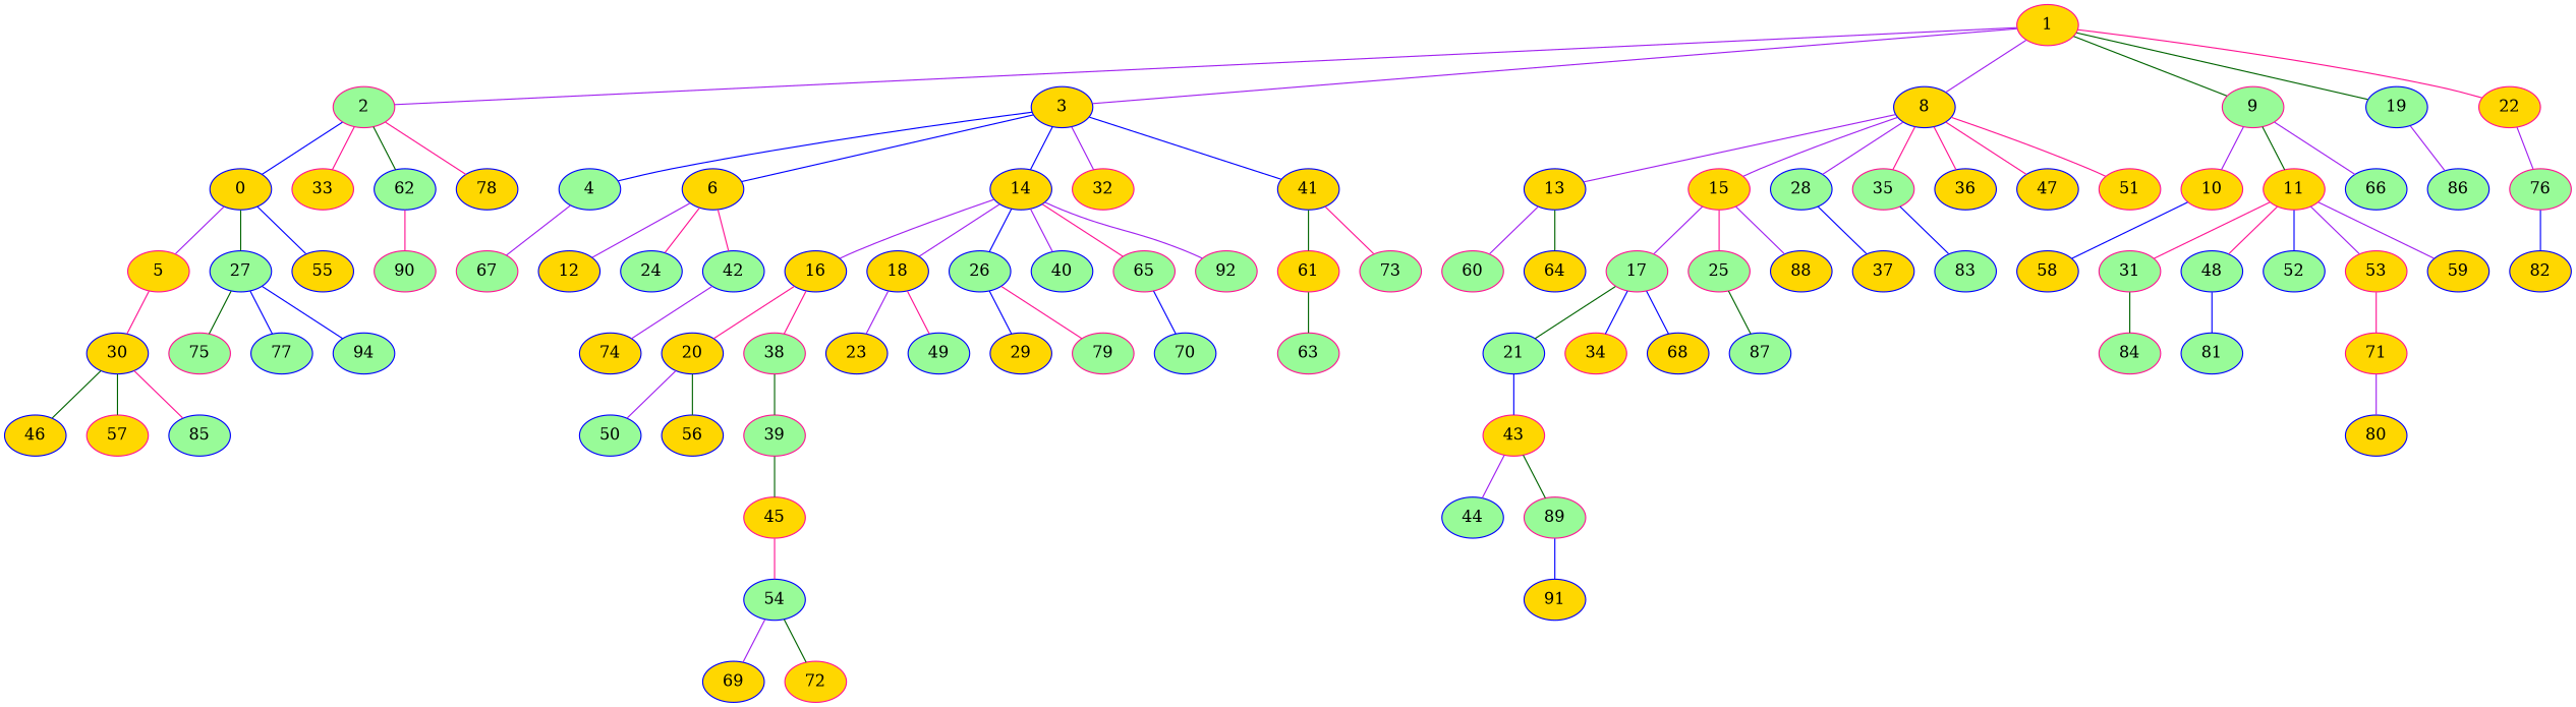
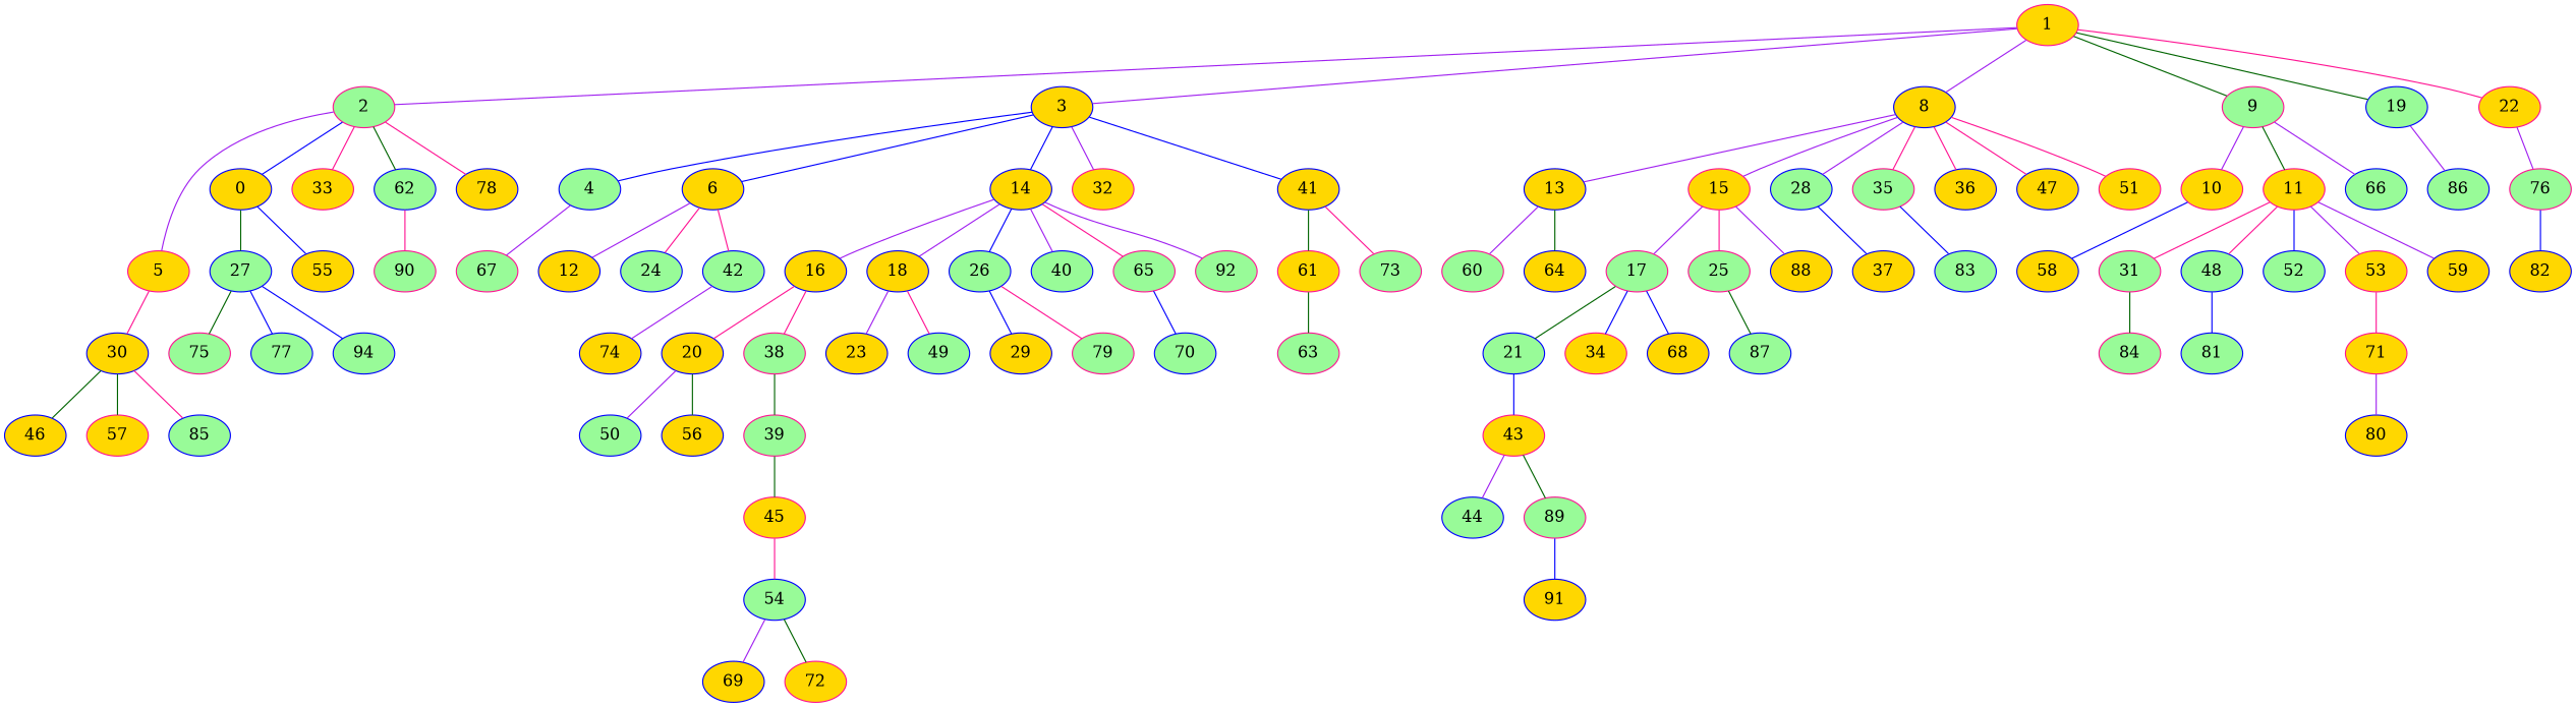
  graph {
    node [color=blue fillcolor=gold style=filled]
    edge [color=purple]
    1 [color=deeppink]
    2 [color=deeppink fillcolor=palegreen]
    3
    8
    9 [color=deeppink fillcolor=palegreen]
    19 [fillcolor=palegreen]
    22 [color=deeppink]
    5 [color=deeppink]
    n9 [label=0]
    33 [color=deeppink]
    62 [fillcolor=palegreen]
    78
    4 [fillcolor=palegreen]
    6
    14
    32 [color=deeppink]
    41
    13
    15 [color=deeppink]
    28 [fillcolor=palegreen]
    35 [color=deeppink fillcolor=palegreen]
    36
    47
    51 [color=deeppink]
    10 [color=deeppink]
    11 [color=deeppink]
    66 [fillcolor=palegreen]
    86 [fillcolor=palegreen]
    76 [color=deeppink fillcolor=palegreen]
    30
    27 [fillcolor=palegreen]
    55
    90 [color=deeppink fillcolor=palegreen]
    67 [color=deeppink fillcolor=palegreen]
    12
    24 [fillcolor=palegreen]
    42 [fillcolor=palegreen]
    16
    18
    26 [fillcolor=palegreen]
    40 [fillcolor=palegreen]
    65 [color=deeppink fillcolor=palegreen]
    92 [color=deeppink fillcolor=palegreen]
    61 [color=deeppink]
    73 [color=deeppink fillcolor=palegreen]
    46
    57 [color=deeppink]
    85 [fillcolor=palegreen]
    74
    75 [color=deeppink fillcolor=palegreen]
    77 [fillcolor=palegreen]
    94 [fillcolor=palegreen]
    60 [color=deeppink fillcolor=palegreen]
    64
    17 [color=deeppink fillcolor=palegreen]
    25 [color=deeppink fillcolor=palegreen]
    88
    37
    83 [fillcolor=palegreen]
    58
    31 [color=deeppink fillcolor=palegreen]
    48 [fillcolor=palegreen]
    52 [fillcolor=palegreen]
    53 [color=deeppink]
    59
    84 [color=deeppink fillcolor=palegreen]
    81 [fillcolor=palegreen]
    71 [color=deeppink]
    20
    38 [color=deeppink fillcolor=palegreen]
    23
    49 [fillcolor=palegreen]
    29
    79 [color=deeppink fillcolor=palegreen]
    70 [fillcolor=palegreen]
    21 [fillcolor=palegreen]
    34 [color=deeppink]
    68
    87 [fillcolor=palegreen]
    50 [fillcolor=palegreen]
    56
    39 [color=deeppink fillcolor=palegreen]
    43 [color=deeppink]
    44 [fillcolor=palegreen]
    89 [color=deeppink fillcolor=palegreen]
    82
    45 [color=deeppink]
    54 [fillcolor=palegreen]
    63 [color=deeppink fillcolor=palegreen]
    91
    69
    72 [color=deeppink]
    80
    1 -- 2
    1 -- 3
    1 -- 8
    1 -- 9 [color=darkgreen]
    1 -- 19 [color=darkgreen]
    1 -- 22 [color=deeppink]
-   n9 -- 5
+   2 -- 5
    2 -- n9 [color=blue]
    2 -- 33 [color=deeppink]
    2 -- 62 [color=darkgreen]
    2 -- 78 [color=deeppink]
    3 -- 4 [color=blue]
    3 -- 6 [color=blue]
    3 -- 14 [color=blue]
    3 -- 32
    3 -- 41 [color=blue]
    8 -- 13
    8 -- 15
    8 -- 28
    8 -- 35 [color=deeppink]
    8 -- 36 [color=deeppink]
    8 -- 47 [color=deeppink]
    8 -- 51 [color=deeppink]
    9 -- 10
    9 -- 11 [color=darkgreen]
    9 -- 66
    19 -- 86
    22 -- 76
    5 -- 30 [color=deeppink]
    n9 -- 27 [color=darkgreen]
    n9 -- 55 [color=blue]
    62 -- 90 [color=deeppink]
    4 -- 67
    6 -- 12
    6 -- 24 [color=deeppink]
    6 -- 42 [color=deeppink]
    14 -- 16
    14 -- 18
    14 -- 26 [color=blue]
    14 -- 40
    14 -- 65 [color=deeppink]
    14 -- 92
    41 -- 61 [color=darkgreen]
    41 -- 73 [color=deeppink]
    13 -- 60
    13 -- 64 [color=darkgreen]
    15 -- 17
    15 -- 25 [color=deeppink]
    15 -- 88
    28 -- 37 [color=blue]
    35 -- 83 [color=blue]
    10 -- 58 [color=blue]
    11 -- 31 [color=deeppink]
    11 -- 48 [color=deeppink]
    11 -- 52 [color=blue]
    11 -- 53
    11 -- 59
    76 -- 82 [color=blue]
    30 -- 46 [color=darkgreen]
    30 -- 57 [color=darkgreen]
    30 -- 85 [color=deeppink]
    27 -- 75 [color=darkgreen]
    27 -- 77 [color=blue]
    27 -- 94 [color=blue]
    42 -- 74
    16 -- 20 [color=deeppink]
    16 -- 38 [color=deeppink]
    18 -- 23
    18 -- 49 [color=deeppink]
    26 -- 29 [color=blue]
    26 -- 79 [color=deeppink]
    65 -- 70 [color=blue]
    61 -- 63 [color=darkgreen]
    17 -- 21 [color=darkgreen]
    17 -- 34 [color=blue]
    17 -- 68 [color=blue]
    25 -- 87 [color=darkgreen]
    31 -- 84 [color=darkgreen]
    48 -- 81 [color=blue]
    53 -- 71 [color=deeppink]
    71 -- 80
    20 -- 50
    20 -- 56 [color=darkgreen]
    38 -- 39 [color=darkgreen]
    21 -- 43 [color=blue]
    39 -- 45 [color=darkgreen]
    43 -- 44
    43 -- 89 [color=darkgreen]
    89 -- 91 [color=blue]
    45 -- 54 [color=deeppink]
    54 -- 69
    54 -- 72 [color=darkgreen]
  }
